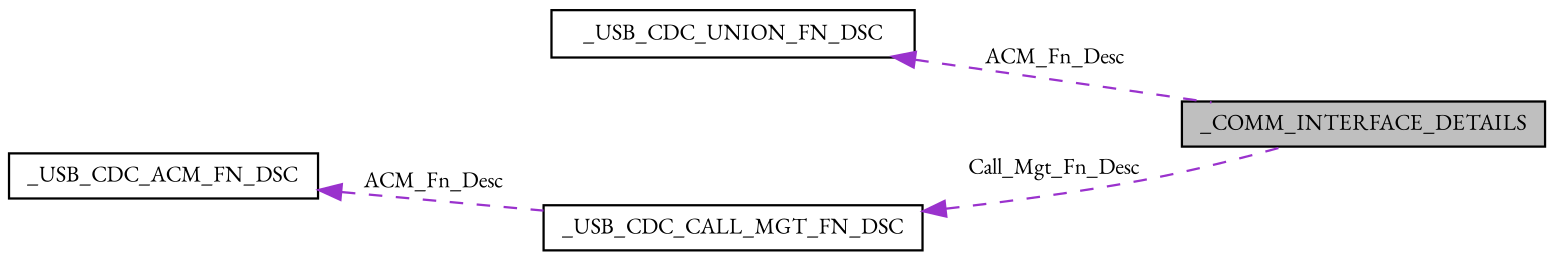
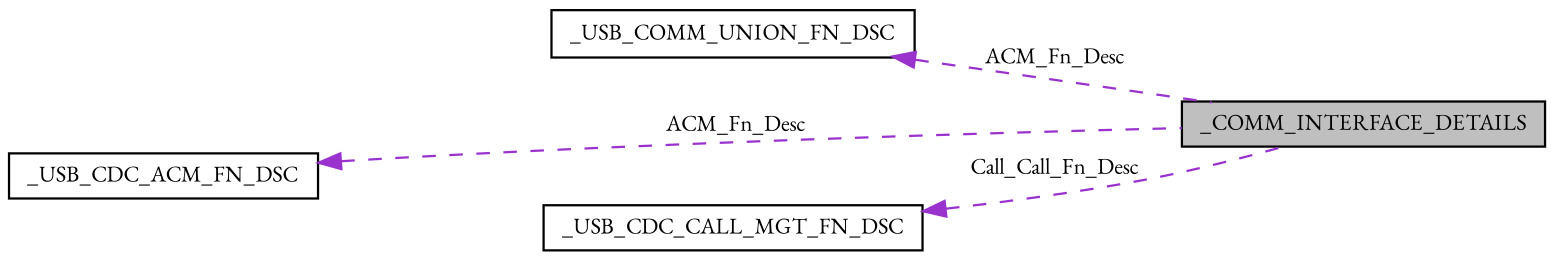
  digraph {
    fontname="EB Garamond"
    rankdir=LR
    node [color=black fillcolor=white fontname="EB Garamond" fontsize=10 shape=record style=filled]
    edge [color=darkorchid3 dir=back fontname="EB Garamond" fontsize=10 labelfontname=Helvetica labelfontsize=10 style=dashed]
    n1 [fillcolor=grey75 fontcolor=black height=0.2 label=_COMM_INTERFACE_DETAILS width=0.4]
-   n2 [height=0.2 label=_USB_CDC_UNION_FN_DSC width=0.4]
+   n2 [height=0.2 label=_USB_COMM_UNION_FN_DSC width=0.4]
    n3 [height=0.2 label=_USB_CDC_ACM_FN_DSC width=0.4]
    n4 [height=0.2 label=_USB_CDC_CALL_MGT_FN_DSC width=0.4]
    n2 -> n1 [label=" ACM_Fn_Desc"]
-   n3 -> n4 [label=" ACM_Fn_Desc"]
-   n4 -> n1 [label=" Call_Mgt_Fn_Desc"]
+   n3 -> n1 [label=" ACM_Fn_Desc"]
+   n4 -> n1 [label=" Call_Call_Fn_Desc"]
  }
